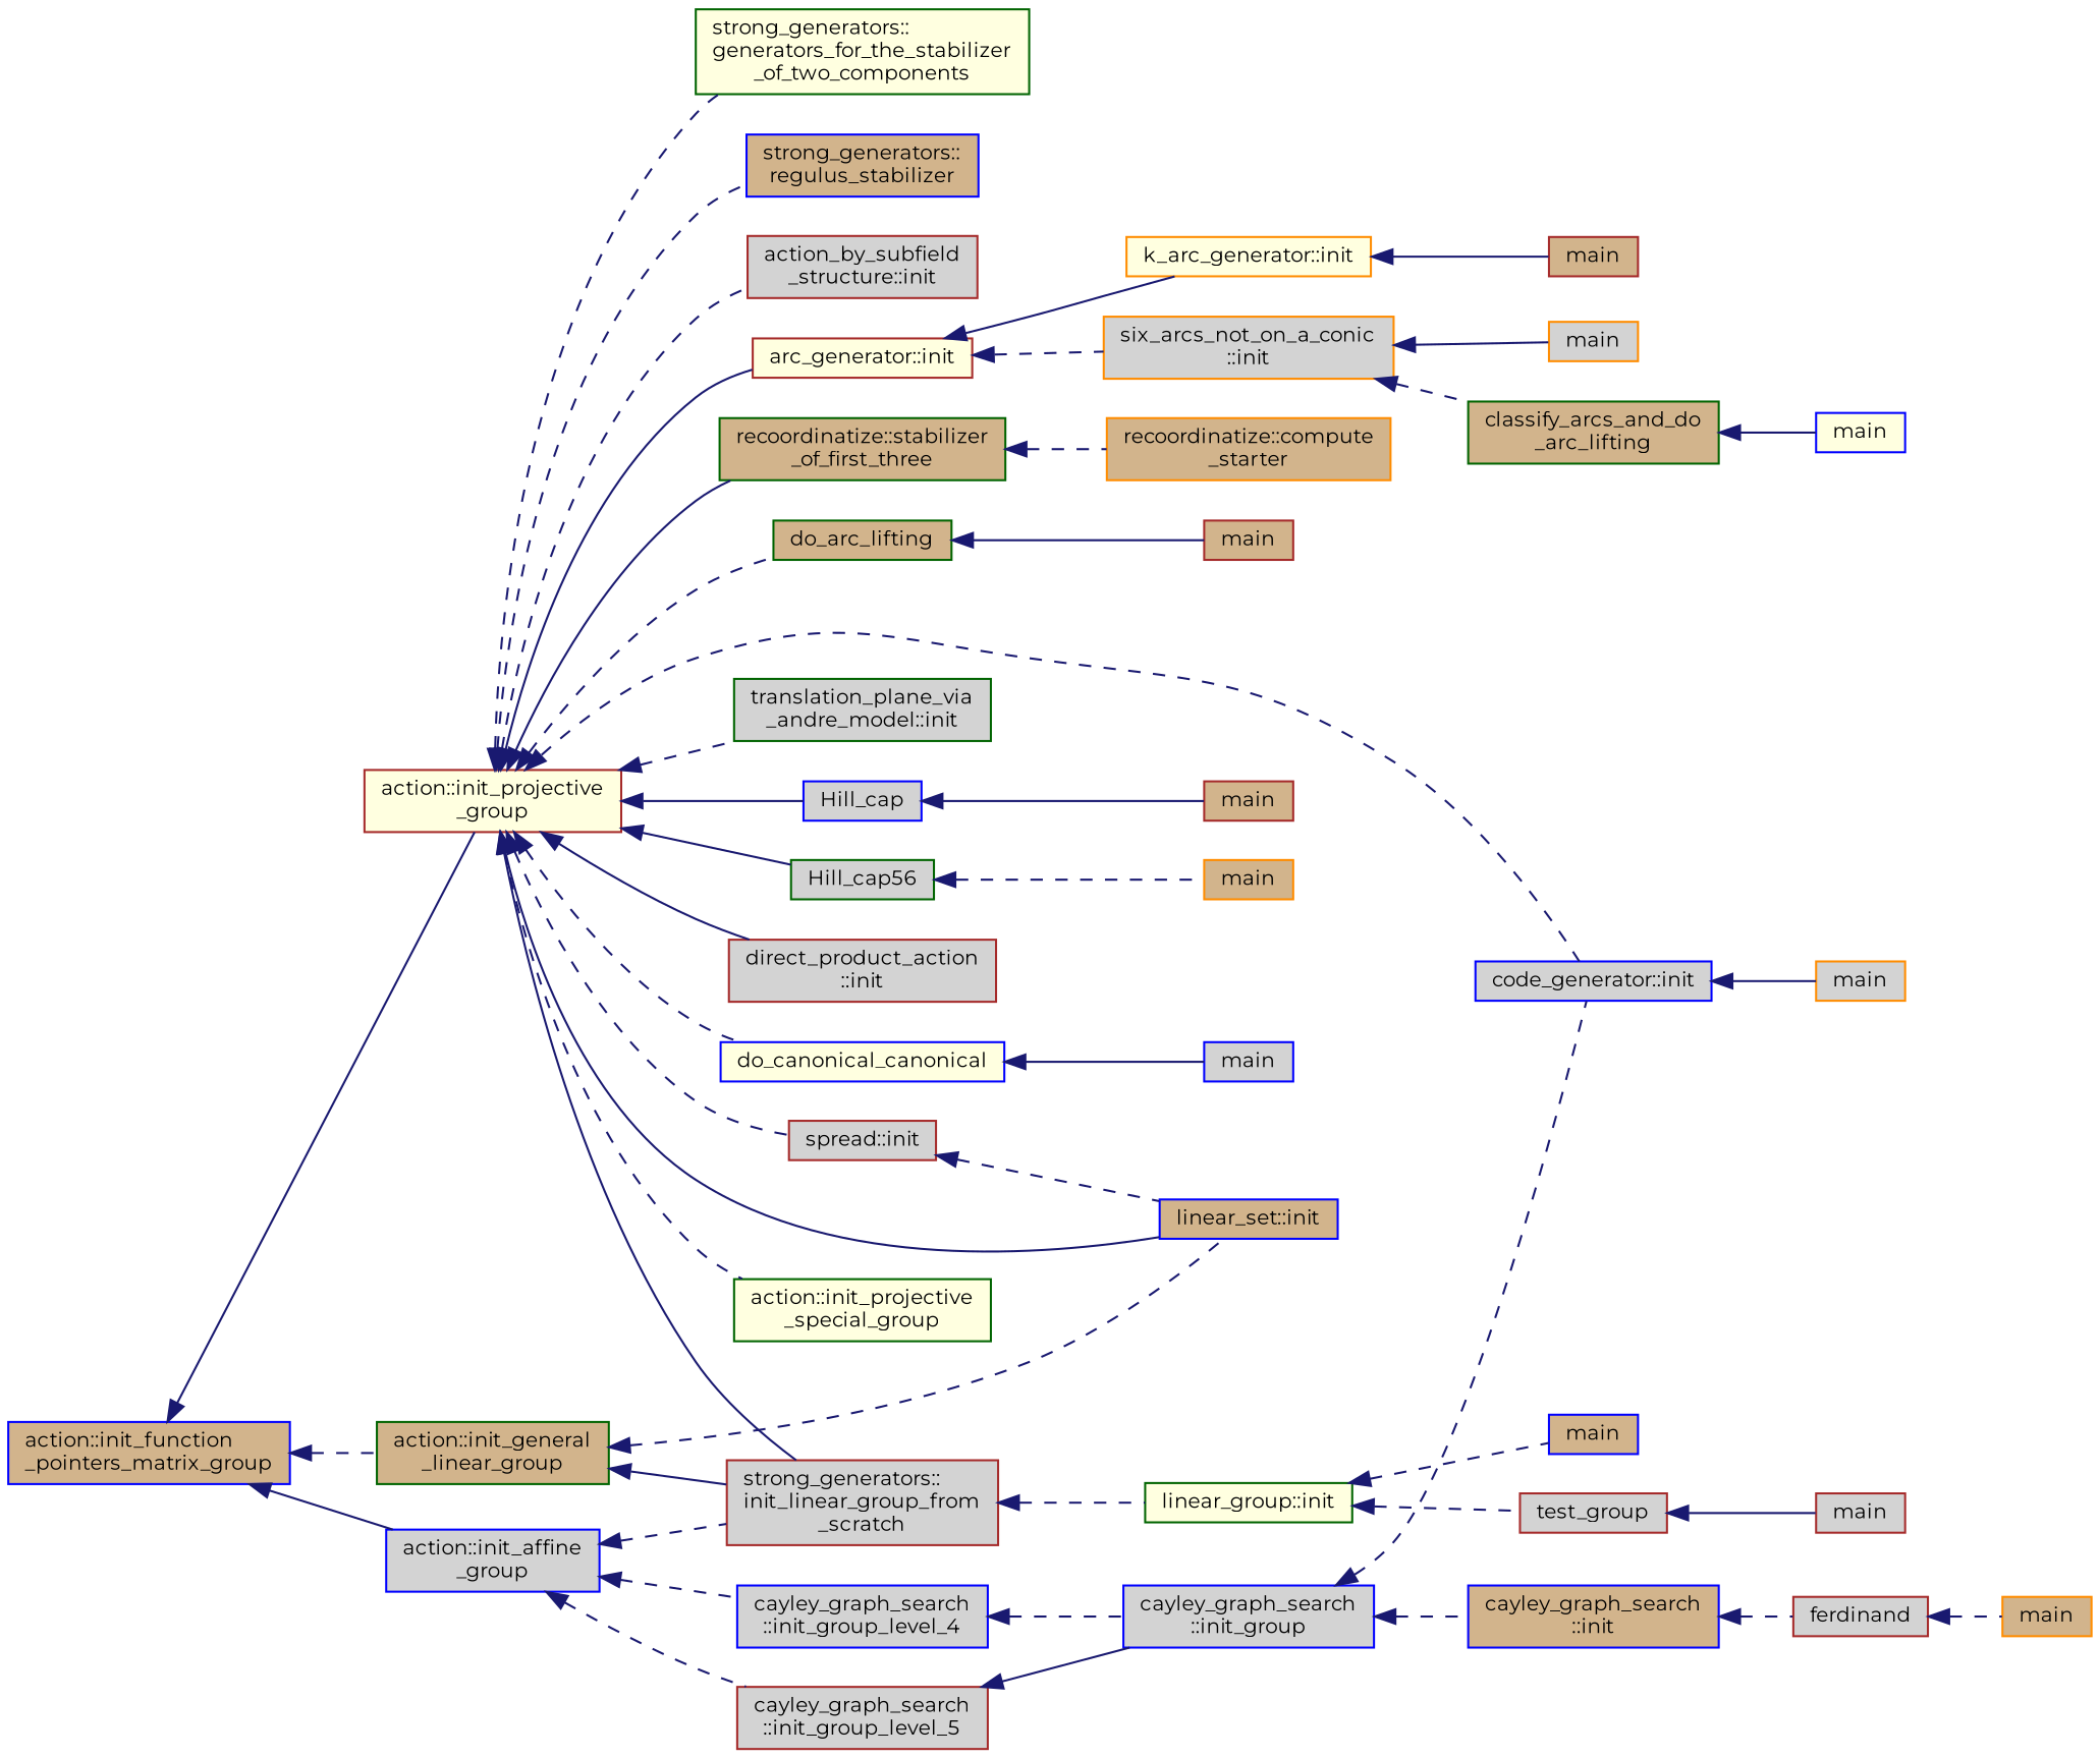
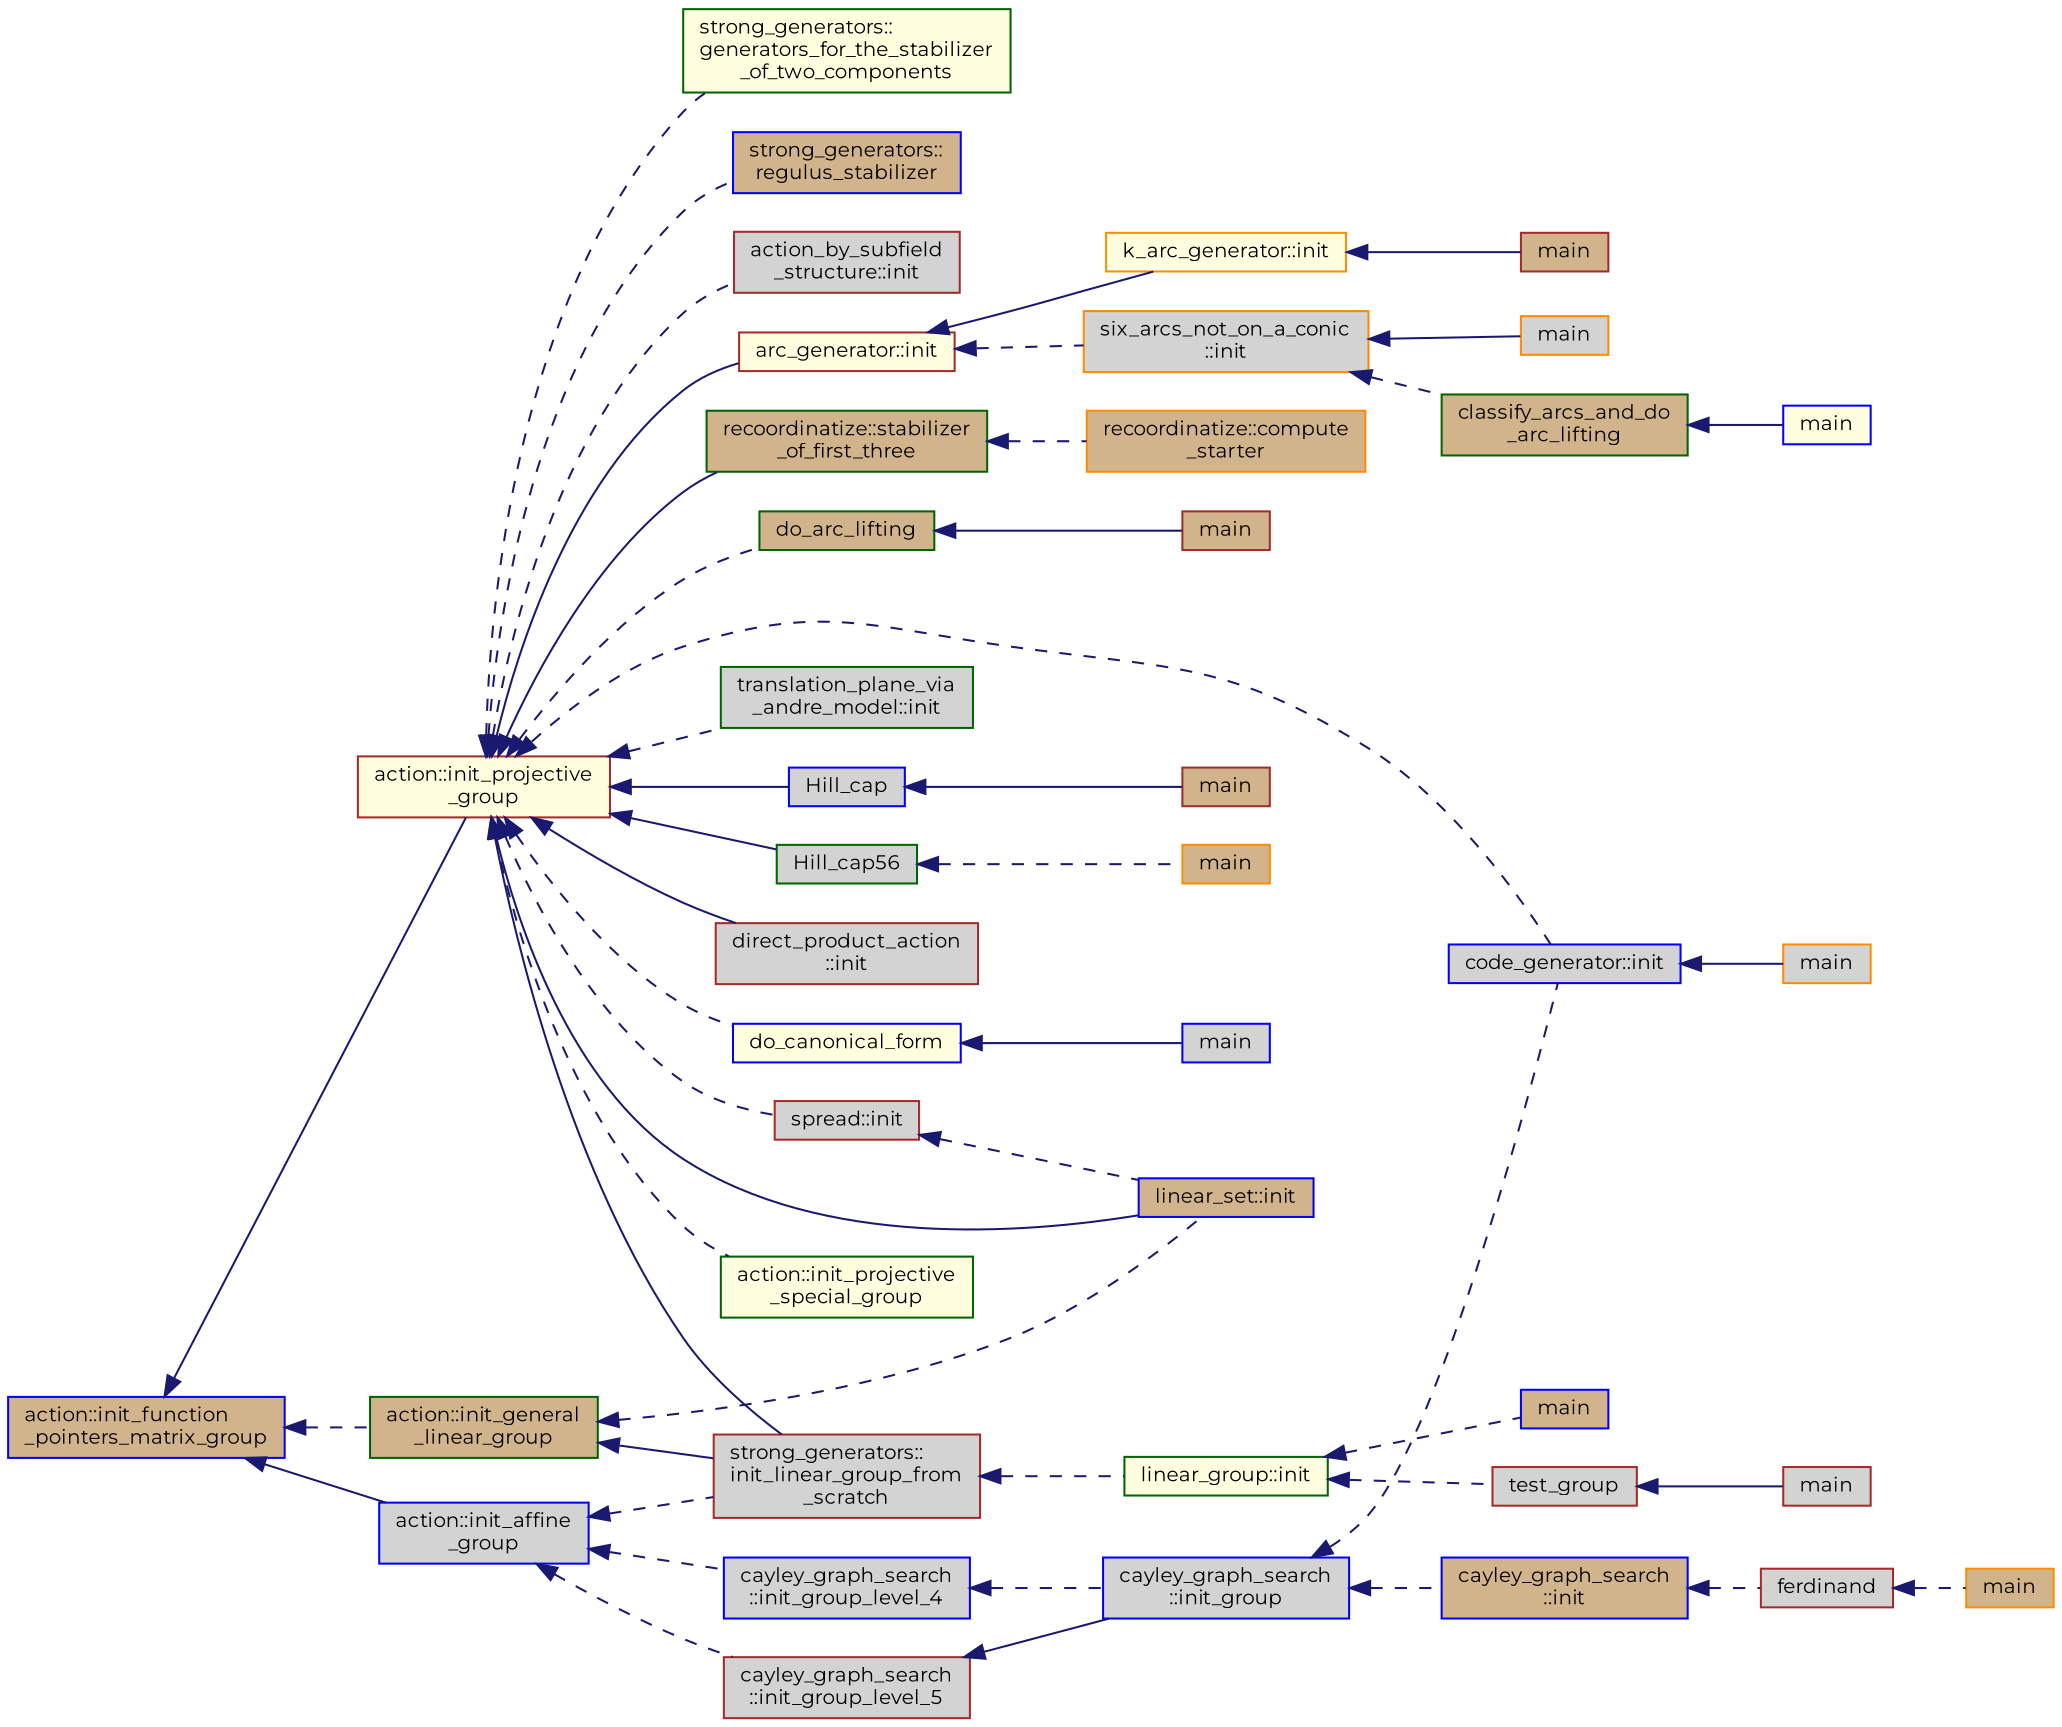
  digraph {
    fontname=Montserrat
    rankdir=LR
    node [color=blue fillcolor=lightgrey fontname=Montserrat fontsize=10 shape=record style=filled]
    edge [color=midnightblue dir=back fontname=Montserrat fontsize=10 labelfontname=Helvetica labelfontsize=10 style=dashed]
    n1 [fillcolor=tan height=0.2 label="action::init_function\l_pointers_matrix_group" width=0.4]
    n2 [color=brown fillcolor=lightyellow height=0.2 label="action::init_projective\l_group" width=0.4]
    n3 [height=0.2 label="action::init_affine\l_group" width=0.4]
    n4 [color=darkgreen fillcolor=tan height=0.2 label="action::init_general\l_linear_group" width=0.4]
    n5 [color=darkgreen fillcolor=tan height=0.2 label=do_arc_lifting width=0.4]
    n6 [height=0.2 label="code_generator::init" width=0.4]
    n7 [color=brown height=0.2 label="direct_product_action\l::init" width=0.4]
    n8 [height=0.2 label=Hill_cap width=0.4]
    n9 [fillcolor=tan height=0.2 label="linear_set::init" width=0.4]
    n10 [color=darkgreen height=0.2 label=Hill_cap56 width=0.4]
-   n11 [fillcolor=lightyellow height=0.2 label=do_canonical_canonical width=0.4]
+   n11 [fillcolor=lightyellow height=0.2 label=do_canonical_form width=0.4]
    n12 [color=darkgreen fillcolor=lightyellow height=0.2 label="action::init_projective\l_special_group" width=0.4]
    n13 [color=brown height=0.2 label="strong_generators::\linit_linear_group_from\l_scratch" width=0.4]
    n14 [color=darkgreen fillcolor=lightyellow height=0.2 label="strong_generators::\lgenerators_for_the_stabilizer\l_of_two_components" width=0.4]
    n15 [fillcolor=tan height=0.2 label="strong_generators::\lregulus_stabilizer" width=0.4]
    n16 [color=brown height=0.2 label="action_by_subfield\l_structure::init" width=0.4]
    n17 [color=brown fillcolor=lightyellow height=0.2 label="arc_generator::init" width=0.4]
    n18 [color=darkgreen fillcolor=tan height=0.2 label="recoordinatize::stabilizer\l_of_first_three" width=0.4]
    n19 [color=brown height=0.2 label="spread::init" width=0.4]
    n20 [color=darkgreen height=0.2 label="translation_plane_via\l_andre_model::init" width=0.4]
    n21 [height=0.2 label="cayley_graph_search\l::init_group_level_4" width=0.4]
    n22 [color=brown height=0.2 label="cayley_graph_search\l::init_group_level_5" width=0.4]
    n23 [color=brown fillcolor=tan height=0.2 label=main width=0.4]
    n24 [color=darkorange height=0.2 label=main width=0.4]
    n25 [color=brown fillcolor=tan height=0.2 label=main width=0.4]
    n26 [color=darkorange fillcolor=tan height=0.2 label=main width=0.4]
    n27 [height=0.2 label=main width=0.4]
    n28 [color=darkgreen fillcolor=lightyellow height=0.2 label="linear_group::init" width=0.4]
    n29 [color=darkorange fillcolor=lightyellow height=0.2 label="k_arc_generator::init" width=0.4]
    n30 [color=darkorange height=0.2 label="six_arcs_not_on_a_conic\l::init" width=0.4]
    n31 [color=darkorange fillcolor=tan height=0.2 label="recoordinatize::compute\l_starter" width=0.4]
    n32 [color=brown height=0.2 label=test_group width=0.4]
    n33 [fillcolor=tan height=0.2 label=main width=0.4]
    n34 [color=brown height=0.2 label=main width=0.4]
    n35 [color=brown fillcolor=tan height=0.2 label=main width=0.4]
    n36 [color=darkgreen fillcolor=tan height=0.2 label="classify_arcs_and_do\l_arc_lifting" width=0.4]
    n37 [color=darkorange height=0.2 label=main width=0.4]
    n38 [fillcolor=lightyellow height=0.2 label=main width=0.4]
    n39 [height=0.2 label="cayley_graph_search\l::init_group" width=0.4]
    n40 [fillcolor=tan height=0.2 label="cayley_graph_search\l::init" width=0.4]
    n41 [color=brown height=0.2 label=ferdinand width=0.4]
    n42 [color=darkorange fillcolor=tan height=0.2 label=main width=0.4]
    n1 -> n2 [style=solid]
    n1 -> n3 [style=solid]
    n1 -> n4
    n2 -> n5
    n2 -> n6
    n2 -> n7 [style=solid]
    n2 -> n8 [style=solid]
    n2 -> n9 [style=solid]
    n2 -> n10 [style=solid]
    n2 -> n11
    n2 -> n12
    n2 -> n13 [style=solid]
    n2 -> n14
    n2 -> n15
    n2 -> n16
    n2 -> n17 [style=solid]
    n2 -> n18 [style=solid]
    n2 -> n19
    n2 -> n20
    n3 -> n13
    n3 -> n21
    n3 -> n22
    n4 -> n9
    n4 -> n13 [style=solid]
    n5 -> n23 [style=solid]
    n6 -> n24 [style=solid]
    n8 -> n25 [style=solid]
    n10 -> n26
    n11 -> n27 [style=solid]
    n13 -> n28
    n17 -> n29 [style=solid]
    n17 -> n30
    n18 -> n31
    n19 -> n9
    n21 -> n39
    n22 -> n39 [style=solid]
    n28 -> n32
    n28 -> n33
    n29 -> n35 [style=solid]
    n30 -> n36
    n30 -> n37 [style=solid]
    n32 -> n34 [style=solid]
    n36 -> n38 [style=solid]
    n39 -> n6
    n39 -> n40
    n40 -> n41
    n41 -> n42
  }
